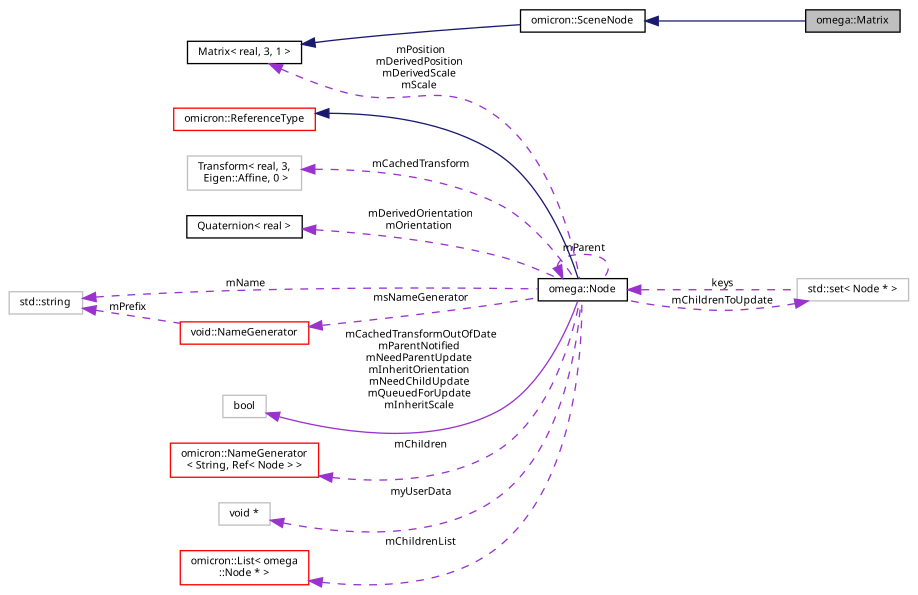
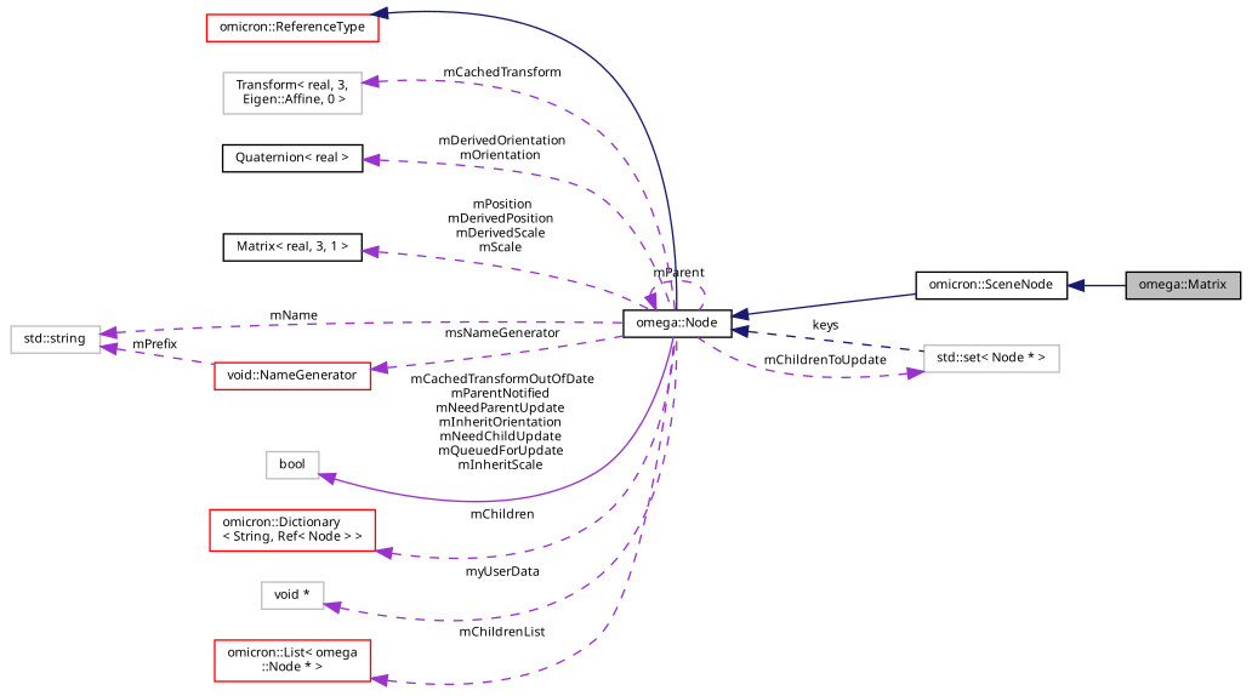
  digraph {
    rankdir=LR
    node [color=black fontname="FreeSans.ttf" fontsize=8 shape=record]
    edge [color=darkorchid3 dir=back fontname="FreeSans.ttf" fontsize=8 labelfontname="FreeSans.ttf" labelfontsize=8 style=dashed]
    n1 [fillcolor=grey75 fontcolor=black height=0.2 label="omega::Matrix" style=filled width=0.4]
    n2 [height=0.2 label="omicron::SceneNode" width=0.4]
    n3 [height=0.2 label="omega::Node" width=0.4]
    n4 [color=grey75 height=0.2 label="std::set\< Node * \>" width=0.4]
    n5 [color=red height=0.2 label="omicron::ReferenceType" width=0.4]
    n6 [color=grey75 height=0.2 label="Transform\< real, 3,\l Eigen::Affine, 0 \>" width=0.4]
    n7 [height=0.2 label="Quaternion\< real \>" width=0.4]
    n8 [height=0.2 label="Matrix\< real, 3, 1 \>" width=0.4]
    n9 [color=red height=0.2 label="void::NameGenerator" width=0.4]
    n10 [color=grey75 height=0.2 label="std::string" width=0.4]
    n11 [color=grey75 height=0.2 label=bool width=0.4]
-   n12 [color=red height=0.2 label="omicron::NameGenerator\l\< String, Ref\< Node \> \>" width=0.4]
+   n12 [color=red height=0.2 label="omicron::Dictionary\l\< String, Ref\< Node \> \>" width=0.4]
    n13 [color=grey75 height=0.2 label="void *" width=0.4]
    n14 [color=red height=0.2 label="omicron::List\< omega\l::Node * \>" width=0.4]
    n2 -> n1 [color=midnightblue style=solid]
-   n8 -> n2 [color=midnightblue style=solid]
+   n3 -> n2 [color=midnightblue style=solid]
    n3 -> n3 [label=" mParent"]
-   n3 -> n4 [label=" keys"]
+   n3 -> n4 [color=midnightblue label=" keys"]
    n4 -> n3 [label=" mChildrenToUpdate"]
    n5 -> n3 [color=midnightblue style=solid]
    n6 -> n3 [label=" mCachedTransform"]
    n7 -> n3 [label=" mDerivedOrientation\nmOrientation"]
    n8 -> n3 [label=" mPosition\nmDerivedPosition\nmDerivedScale\nmScale"]
    n9 -> n3 [label=" msNameGenerator"]
    n10 -> n3 [label=" mName"]
    n10 -> n9 [label=" mPrefix"]
    n11 -> n3 [label=" mCachedTransformOutOfDate\nmParentNotified\nmNeedParentUpdate\nmInheritOrientation\nmNeedChildUpdate\nmQueuedForUpdate\nmInheritScale" style=solid]
    n12 -> n3 [label=" mChildren"]
    n13 -> n3 [label=" myUserData"]
    n14 -> n3 [label=" mChildrenList"]
  }
